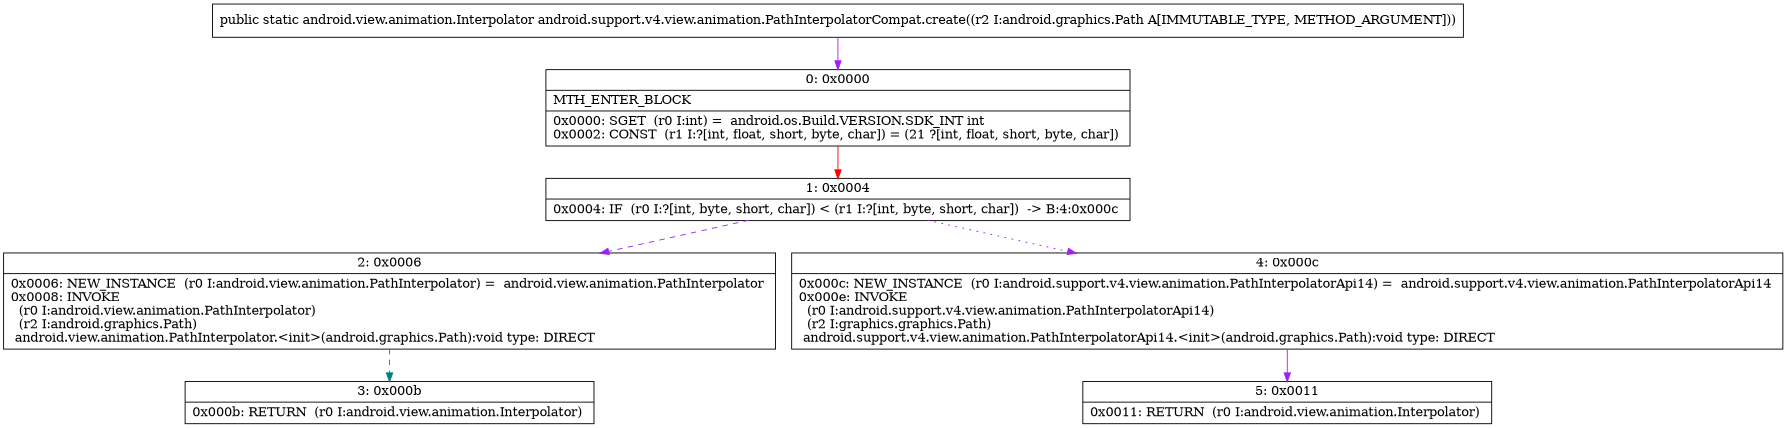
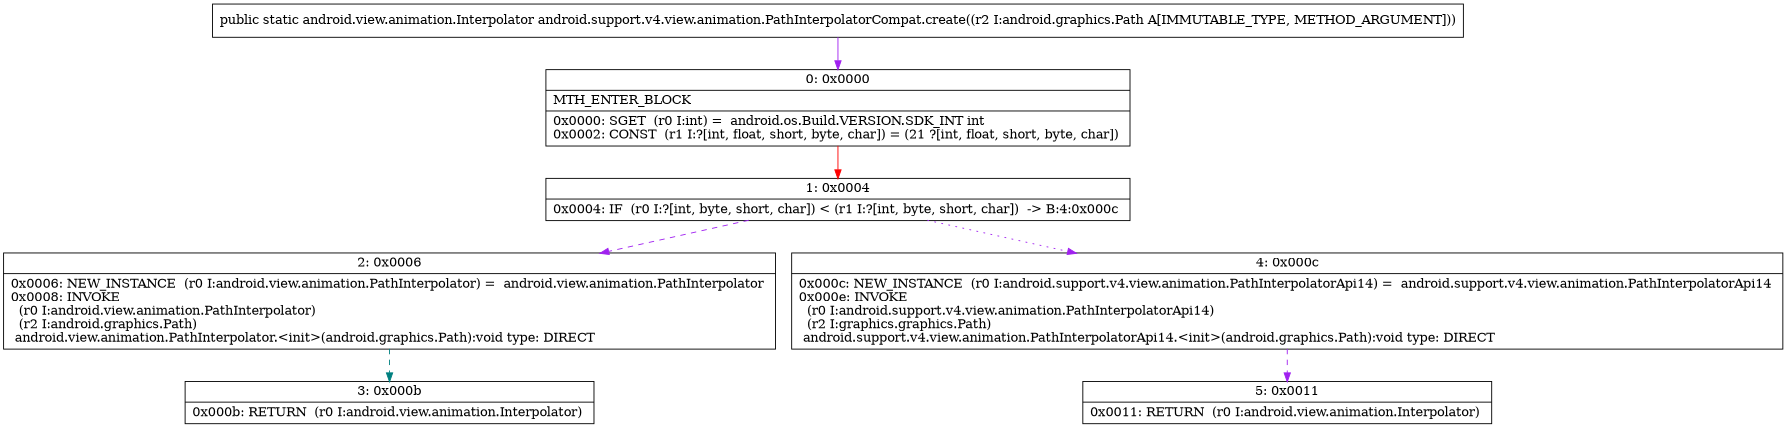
  digraph {
    node [shape=record]
    edge [color=purple style=dashed]
    n1 [label="{0\:\ 0x0000|MTH_ENTER_BLOCK\l|0x0000: SGET  (r0 I:int) =  android.os.Build.VERSION.SDK_INT int \l0x0002: CONST  (r1 I:?[int, float, short, byte, char]) = (21 ?[int, float, short, byte, char]) \l}"]
    n2 [label="{1\:\ 0x0004|0x0004: IF  (r0 I:?[int, byte, short, char]) \< (r1 I:?[int, byte, short, char])  \-\> B:4:0x000c \l}"]
    n3 [label="{2\:\ 0x0006|0x0006: NEW_INSTANCE  (r0 I:android.view.animation.PathInterpolator) =  android.view.animation.PathInterpolator \l0x0008: INVOKE  \l  (r0 I:android.view.animation.PathInterpolator)\l  (r2 I:android.graphics.Path)\l android.view.animation.PathInterpolator.\<init\>(android.graphics.Path):void type: DIRECT \l}"]
    n4 [label="{4\:\ 0x000c|0x000c: NEW_INSTANCE  (r0 I:android.support.v4.view.animation.PathInterpolatorApi14) =  android.support.v4.view.animation.PathInterpolatorApi14 \l0x000e: INVOKE  \l  (r0 I:android.support.v4.view.animation.PathInterpolatorApi14)\l  (r2 I:graphics.graphics.Path)\l android.support.v4.view.animation.PathInterpolatorApi14.\<init\>(android.graphics.Path):void type: DIRECT \l}"]
    n5 [label="{3\:\ 0x000b|0x000b: RETURN  (r0 I:android.view.animation.Interpolator) \l}"]
    n6 [label="{5\:\ 0x0011|0x0011: RETURN  (r0 I:android.view.animation.Interpolator) \l}"]
    n7 [label="{public static android.view.animation.Interpolator android.support.v4.view.animation.PathInterpolatorCompat.create((r2 I:android.graphics.Path A[IMMUTABLE_TYPE, METHOD_ARGUMENT])) }"]
    n1 -> n2 [color=red style=solid]
    n2 -> n3
    n2 -> n4 [style=dotted]
    n3 -> n5 [color=teal]
-   n4 -> n6 [style=solid]
+   n4 -> n6
    n7 -> n1 [style=solid]
  }
